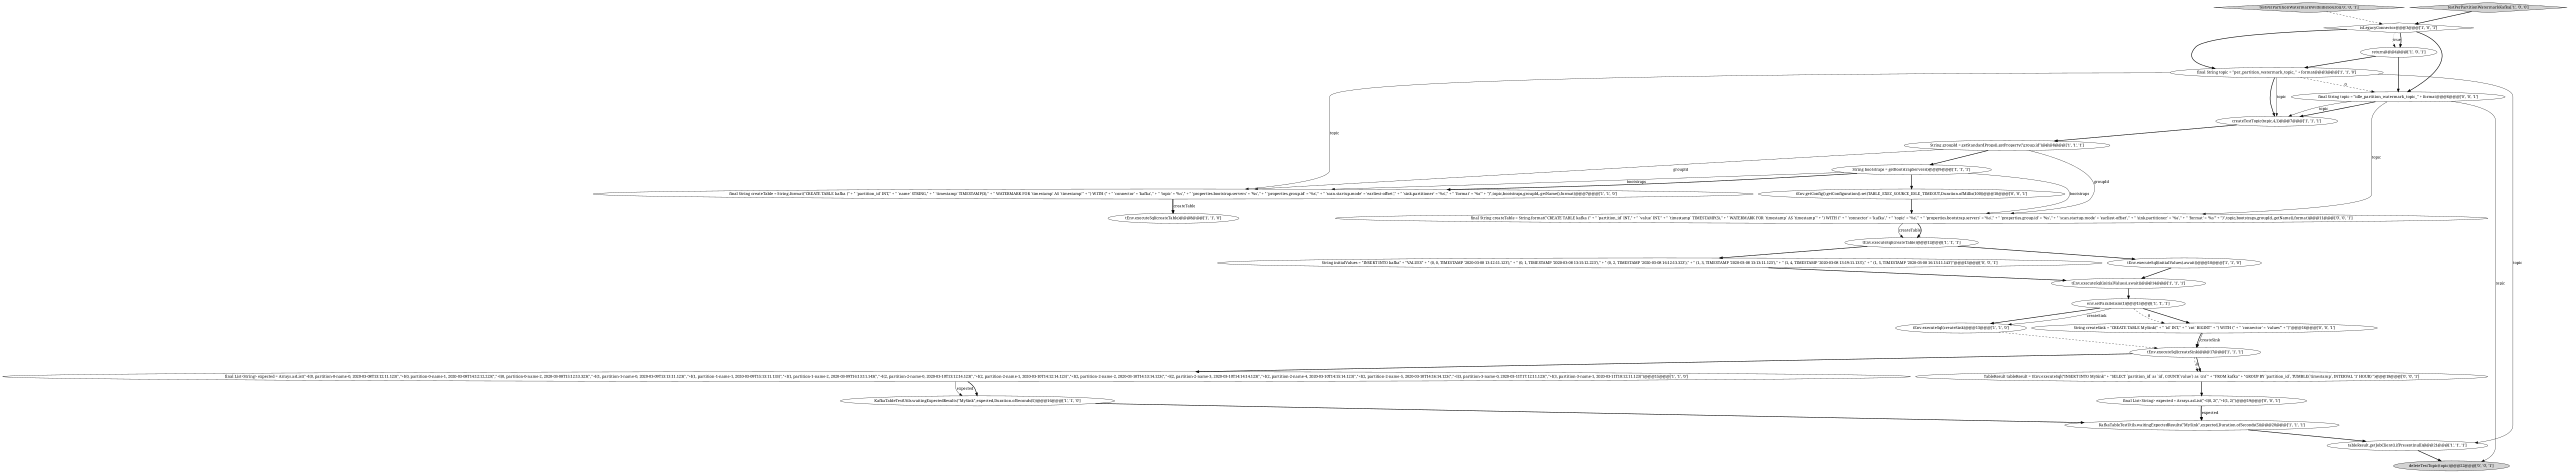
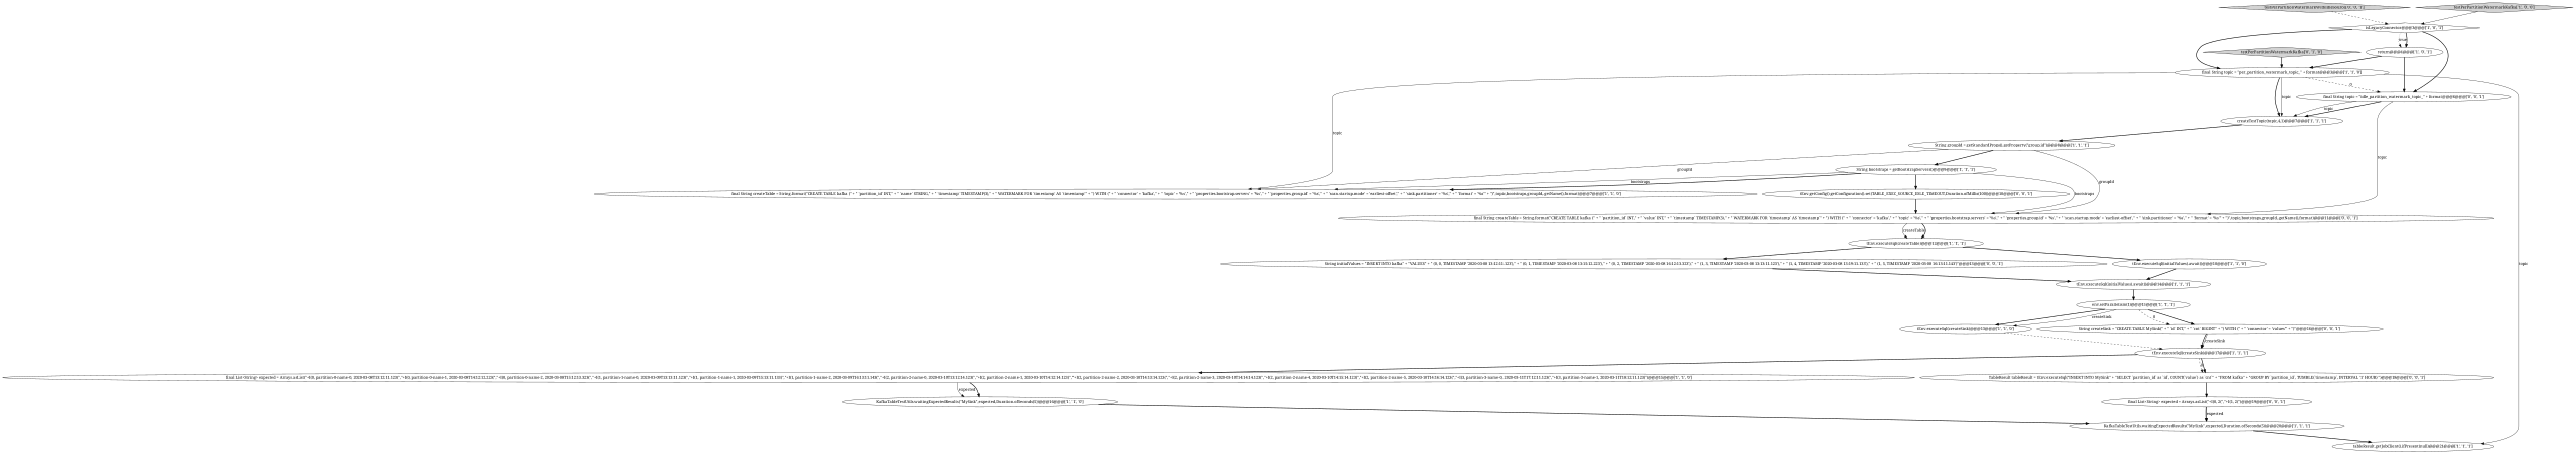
  digraph {
    fontname="Noto Serif"
    node [fillcolor=white fontname="Noto Serif" shape=ellipse style=filled]
    edge [fontname="Noto Serif" style=bold]
    n1 [label="String initialValues = \"INSERT INTO kafka\" + \"VALUES\" + \" (0, 0, TIMESTAMP '2020-03-08 13:12:11.123'),\" + \" (0, 1, TIMESTAMP '2020-03-08 13:15:12.223'),\" + \" (0, 2, TIMESTAMP '2020-03-08 16:12:13.323'),\" + \" (1, 3, TIMESTAMP '2020-03-08 13:13:11.123'),\" + \" (1, 4, TIMESTAMP '2020-03-08 13:19:11.133'),\" + \" (1, 5, TIMESTAMP '2020-03-08 16:13:11.143')\"@@@13@@@['0', '0', '1']"]
    n2 [label="tEnv.executeSql(initialValues).await()@@@14@@@['1', '1', '1']"]
    n3 [label="env.setParallelism(1)@@@15@@@['1', '1', '1']"]
    n4 [label="TableResult tableResult = tEnv.executeSql(\"INSERT INTO MySink\" + \"SELECT `partition_id` as `id`, COUNT(`value`) as `cnt`\" + \"FROM kafka\" + \"GROUP BY `partition_id`, TUMBLE(`timestamp`, INTERVAL '1' HOUR) \")@@@18@@@['0', '0', '1']"]
    n5 [label="final List<String> expected = Arrays.asList(\"+I(0, 2(\",\"+I(1, 2(\")@@@19@@@['0', '0', '1']"]
    n6 [label="KafkaTableTestUtils.waitingExpectedResults(\"MySink\",expected,Duration.ofSeconds(5))@@@20@@@['1', '1', '1']"]
    n7 [label="tEnv.getConfig().getConfiguration().set(TABLE_EXEC_SOURCE_IDLE_TIMEOUT,Duration.ofMillis(100))@@@10@@@['0', '0', '1']"]
    n8 [label="final String createTable = String.format(\"CREATE TABLE kafka (\" + \" `partition_id` INT,\" + \" `value` INT,\" + \" `timestamp` TIMESTAMP(3),\" + \" WATERMARK FOR `timestamp` AS `timestamp`\" + \") WITH (\" + \" 'connector' = 'kafka',\" + \" 'topic' = '%s',\" + \" 'properties.bootstrap.servers' = '%s',\" + \" 'properties.group.id' = '%s',\" + \" 'scan.startup.mode' = 'earliest-offset',\" + \" 'sink.partitioner' = '%s',\" + \" 'format' = '%s'\" + \")\",topic,bootstraps,groupId,.getName(),format)@@@11@@@['0', '0', '1']"]
    n9 [label="tEnv.executeSql(createTable)@@@12@@@['1', '1', '1']"]
    n10 [label="String createSink = \"CREATE TABLE MySink(\" + \" `id` INT,\" + \" `cnt` BIGINT\" + \") WITH (\" + \" 'connector' = 'values'\" + \")\"@@@16@@@['0', '0', '1']"]
    n11 [label="tEnv.executeSql(createSink)@@@13@@@['1', '1', '0']"]
    n12 [label="String bootstraps = getBootstrapServers()@@@9@@@['1', '1', '1']"]
    n13 [label="final String createTable = String.format(\"CREATE TABLE kafka (\" + \" `partition_id` INT,\" + \" `name` STRING,\" + \" `timestamp` TIMESTAMP(3),\" + \" WATERMARK FOR `timestamp` AS `timestamp`\" + \") WITH (\" + \" 'connector' = 'kafka',\" + \" 'topic' = '%s',\" + \" 'properties.bootstrap.servers' = '%s',\" + \" 'properties.group.id' = '%s',\" + \" 'scan.startup.mode' = 'earliest-offset',\" + \" 'sink.partitioner' = '%s',\" + \" 'format' = '%s'\" + \")\",topic,bootstraps,groupId,.getName(),format)@@@7@@@['1', '1', '0']"]
-   n14 [label="tEnv.executeSql(createTable)@@@8@@@['1', '1', '0']"]
    n15 [label="tEnv.executeSql(createSink)@@@17@@@['1', '1', '1']"]
    n16 [label="tEnv.executeSql(initialValues).await()@@@10@@@['1', '1', '0']"]
    n17 [label="String groupId = getStandardProps().getProperty(\"group.id\")@@@8@@@['1', '1', '1']"]
    n18 [label="createTestTopic(topic,4,1)@@@7@@@['1', '1', '1']"]
    n19 [fillcolor=lightgray label="testPerPartitionWatermarkWithIdleSource['0', '0', '1']" shape=diamond]
    n20 [label="isLegacyConnector@@@3@@@['1', '0', '1']" shape=diamond]
    n21 [label="final String topic = \"idle_partition_watermark_topic_\" + format@@@6@@@['0', '0', '1']"]
    n22 [label="final String topic = \"per_partition_watermark_topic_\" + format@@@3@@@['1', '1', '0']"]
    n23 [label="return@@@4@@@['1', '0', '1']"]
-   n24 [fillcolor=lightgray label="deleteTestTopic(topic)@@@22@@@['0', '0', '1']"]
    n25 [label="final List<String> expected = Arrays.asList(\"+I(0, partition-0-name-0, 2020-03-08T13:12:11.123(\",\"+I(0, partition-0-name-1, 2020-03-08T14:12:12.223(\",\"+I(0, partition-0-name-2, 2020-03-08T15:12:13.323(\",\"+I(1, partition-1-name-0, 2020-03-09T13:13:11.123(\",\"+I(1, partition-1-name-1, 2020-03-09T15:13:11.133(\",\"+I(1, partition-1-name-2, 2020-03-09T16:13:11.143(\",\"+I(2, partition-2-name-0, 2020-03-10T13:12:14.123(\",\"+I(2, partition-2-name-1, 2020-03-10T14:12:14.123(\",\"+I(2, partition-2-name-2, 2020-03-10T14:13:14.123(\",\"+I(2, partition-2-name-3, 2020-03-10T14:14:14.123(\",\"+I(2, partition-2-name-4, 2020-03-10T14:15:14.123(\",\"+I(2, partition-2-name-5, 2020-03-10T14:16:14.123(\",\"+I(3, partition-3-name-0, 2020-03-11T17:12:11.123(\",\"+I(3, partition-3-name-1, 2020-03-11T18:12:11.123(\")@@@15@@@['1', '1', '0']"]
    n26 [label="tableResult.getJobClient().ifPresent(null)@@@21@@@['1', '1', '1']"]
    n27 [label="KafkaTableTestUtils.waitingExpectedResults(\"MySink\",expected,Duration.ofSeconds(5))@@@16@@@['1', '1', '0']"]
    n28 [fillcolor=lightgray label="testPerPartitionWatermarkKafka['1', '0', '0']" shape=diamond]
+   n29 [fillcolor=lightgray label="testPerPartitionWatermarkKafka['0', '1', '0']" shape=diamond]
    n1 -> n2
    n2 -> n3
    n3 -> n10 [label=0 style=dashed]
    n3 -> n10
    n3 -> n11 [label=createSink style=solid]
    n3 -> n11
    n4 -> n5
    n5 -> n6
    n5 -> n6 [label=expected style=solid]
    n6 -> n26
    n7 -> n8
    n8 -> n9 [label=createTable style=solid]
    n8 -> n9
    n9 -> n1
    n9 -> n16
    n10 -> n15
    n10 -> n15 [label=createSink style=solid]
    n11 -> n15 [style=dashed]
    n12 -> n7
    n12 -> n8 [label=bootstraps style=solid]
    n12 -> n13 [label=bootstraps style=solid]
    n12 -> n13
-   n13 -> n14 [label=createTable style=solid]
-   n13 -> n14
    n15 -> n4 [label=0 style=dashed]
    n15 -> n4
    n15 -> n25
    n16 -> n2
    n17 -> n8 [label=groupId style=solid]
    n17 -> n12
    n17 -> n13 [label=groupId style=solid]
    n18 -> n17
    n19 -> n20 [style=dashed]
    n20 -> n21
    n20 -> n22
    n20 -> n23 [label=true style=dotted]
    n20 -> n23
    n21 -> n8 [label=topic style=solid]
    n21 -> n18 [label=topic style=solid]
    n21 -> n18
-   n21 -> n24 [label=topic style=solid]
    n22 -> n13 [label=topic style=solid]
    n22 -> n18
    n22 -> n18 [label=topic style=solid]
    n22 -> n21 [label=0 style=dashed]
    n22 -> n26 [label=topic style=solid]
    n23 -> n21
    n23 -> n22
    n25 -> n27 [label=expected style=solid]
    n25 -> n27
-   n26 -> n24
    n27 -> n6
-   n28 -> n20
+   n28 -> n20 [style=solid]
+   n29 -> n22
  }
